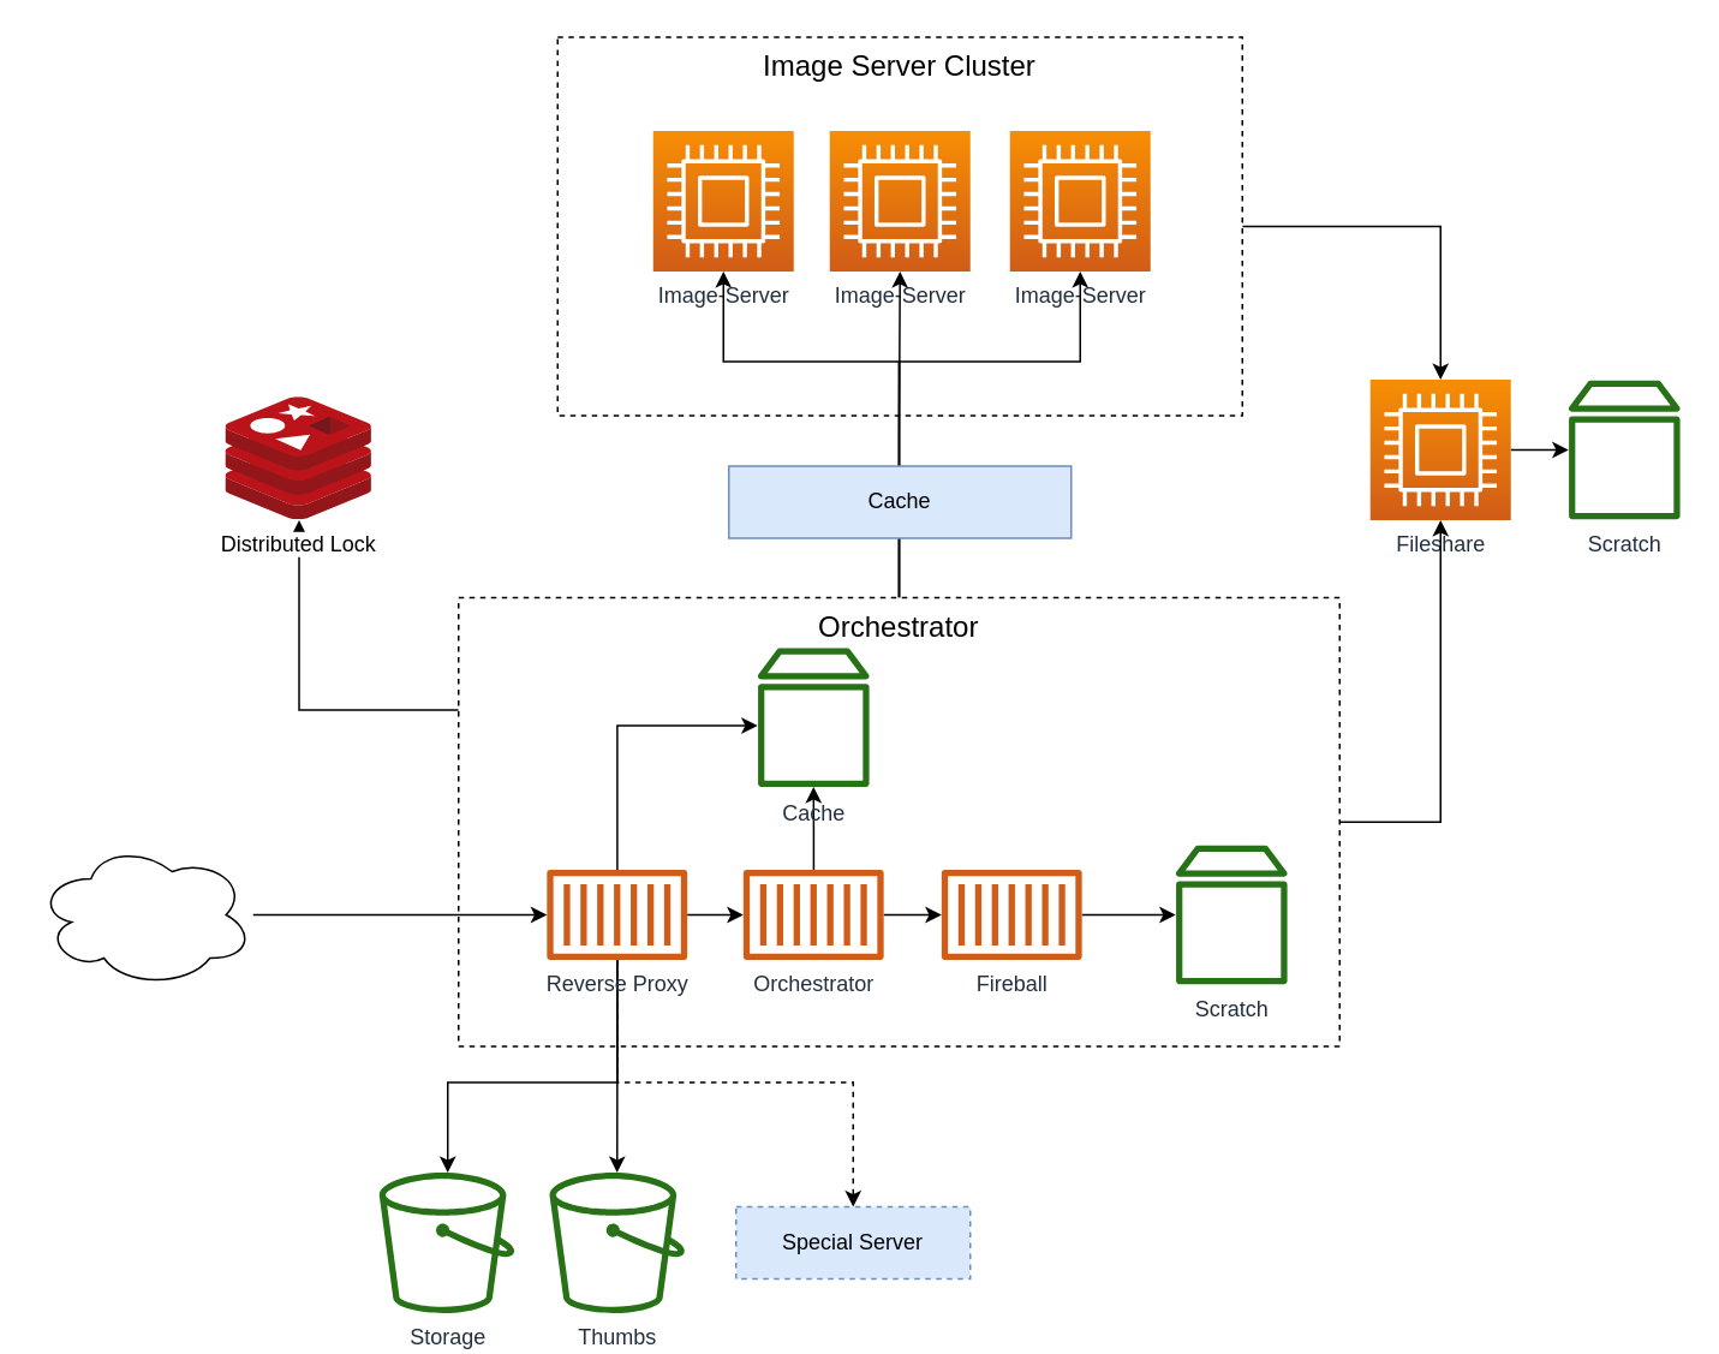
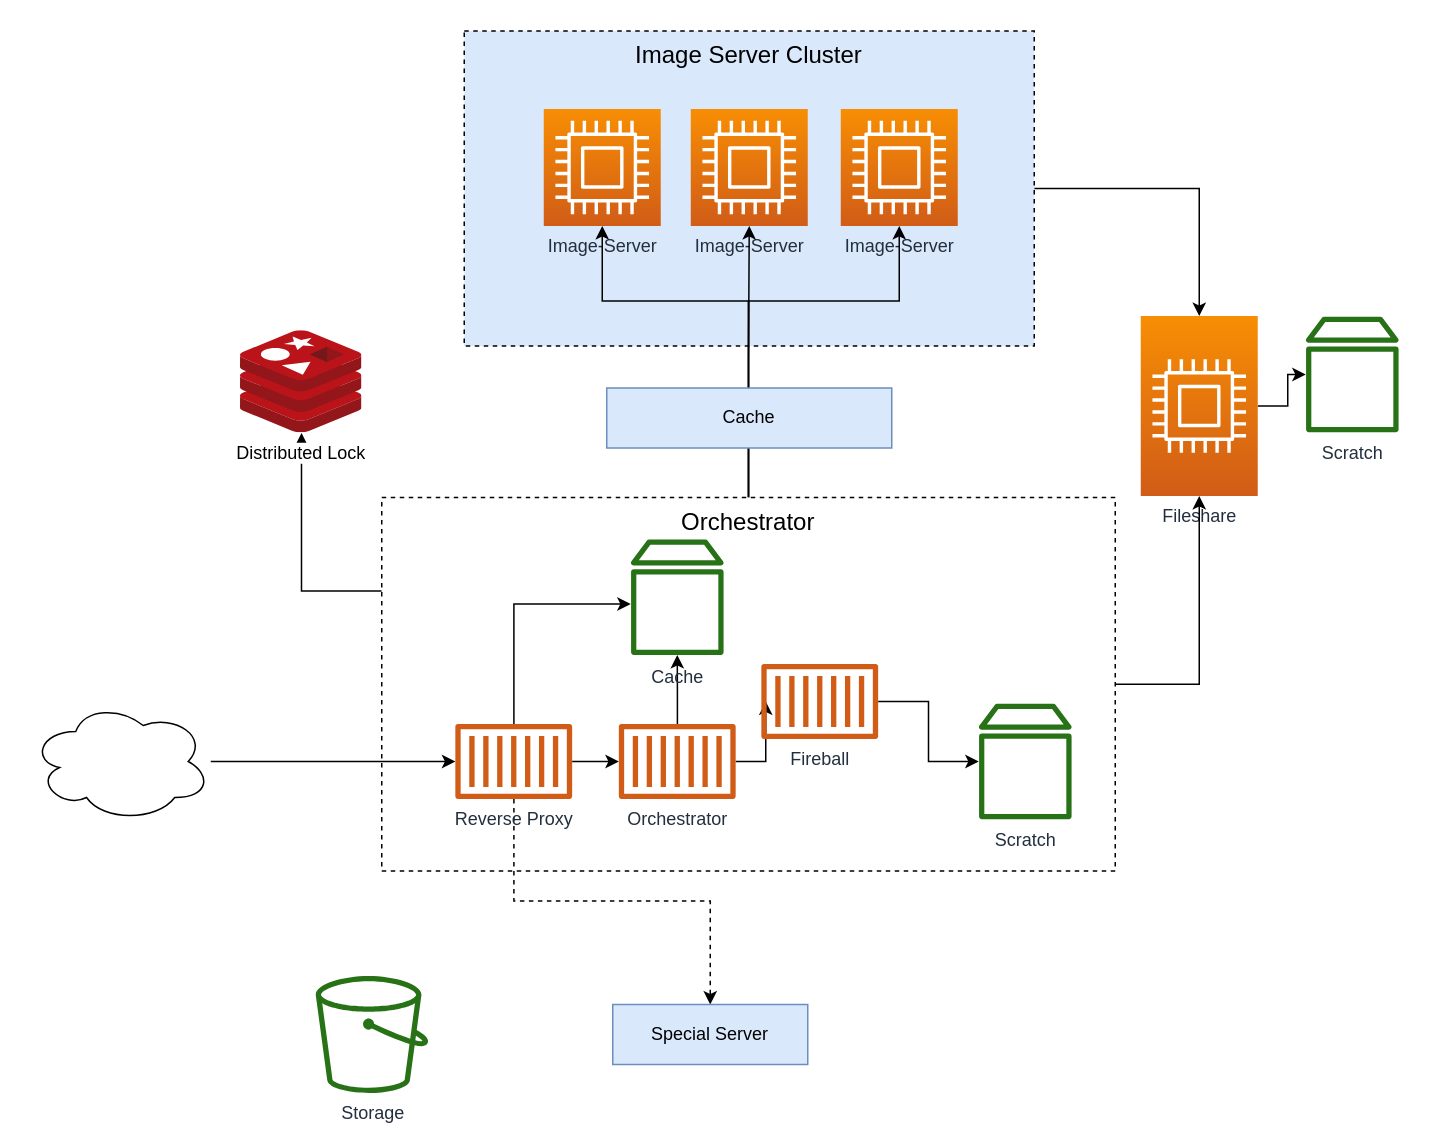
  <mxCell id="0" />
  <mxCell id="1" parent="0" />
  <mxCell id="2" style="edgeStyle=orthogonalEdgeStyle;rounded=0;orthogonalLoop=1;jettySize=auto;html=1;" edge="1" parent="1" source="3" target="6"><mxGeometry relative="1" as="geometry"><Array as="points"><mxPoint x="799" y="125" /></Array></mxGeometry></mxCell>
- <mxCell id="3" value="Image Server Cluster" style="rounded=0;whiteSpace=wrap;html=1;verticalAlign=top;fontSize=16;dashed=1;" vertex="1" parent="1"><mxGeometry x="309" y="20" width="380" height="210" as="geometry" /></mxCell>
+ <mxCell id="3" value="Image Server Cluster" style="rounded=0;whiteSpace=wrap;html=1;verticalAlign=top;fontSize=16;dashed=1;fillColor=#dae8fc;" vertex="1" parent="1"><mxGeometry x="309" y="20" width="380" height="210" as="geometry" /></mxCell>
  <mxCell id="4" value="Scratch" style="outlineConnect=0;fontColor=#232F3E;gradientColor=none;fillColor=#277116;strokeColor=none;dashed=0;verticalLabelPosition=bottom;verticalAlign=top;align=center;html=1;fontSize=12;fontStyle=0;aspect=fixed;pointerEvents=1;shape=mxgraph.aws4.volume;" vertex="1" parent="1"><mxGeometry x="870" y="210" width="62" height="78" as="geometry" /></mxCell>
  <mxCell id="5" value="" style="edgeStyle=orthogonalEdgeStyle;rounded=0;orthogonalLoop=1;jettySize=auto;html=1;" edge="1" parent="1" source="6" target="4"><mxGeometry relative="1" as="geometry" /></mxCell>
- <mxCell id="6" value="Fileshare" style="outlineConnect=0;fontColor=#232F3E;gradientColor=#F78E04;gradientDirection=north;fillColor=#D05C17;strokeColor=#ffffff;dashed=0;verticalLabelPosition=bottom;verticalAlign=top;align=center;html=1;fontSize=12;fontStyle=0;aspect=fixed;shape=mxgraph.aws4.resourceIcon;resIcon=mxgraph.aws4.compute;" vertex="1" parent="1"><mxGeometry x="760" y="210" width="78" height="78" as="geometry" /></mxCell>
+ <mxCell id="6" value="Fileshare" style="outlineConnect=0;fontColor=#232F3E;gradientColor=#F78E04;gradientDirection=north;fillColor=#D05C17;strokeColor=#ffffff;dashed=0;verticalLabelPosition=bottom;verticalAlign=top;align=center;html=1;fontSize=12;fontStyle=0;aspect=fixed;shape=mxgraph.aws4.resourceIcon;resIcon=mxgraph.aws4.compute;" vertex="1" parent="1"><mxGeometry x="760" y="210" width="78" height="120" as="geometry" /></mxCell>
  <mxCell id="7" value="Image-Server" style="outlineConnect=0;fontColor=#232F3E;gradientColor=#F78E04;gradientDirection=north;fillColor=#D05C17;strokeColor=#ffffff;dashed=0;verticalLabelPosition=bottom;verticalAlign=top;align=center;html=1;fontSize=12;fontStyle=0;aspect=fixed;shape=mxgraph.aws4.resourceIcon;resIcon=mxgraph.aws4.compute;" vertex="1" parent="1"><mxGeometry x="362" y="72" width="78" height="78" as="geometry" /></mxCell>
  <mxCell id="8" value="Image-Server" style="outlineConnect=0;fontColor=#232F3E;gradientColor=#F78E04;gradientDirection=north;fillColor=#D05C17;strokeColor=#ffffff;dashed=0;verticalLabelPosition=bottom;verticalAlign=top;align=center;html=1;fontSize=12;fontStyle=0;aspect=fixed;shape=mxgraph.aws4.resourceIcon;resIcon=mxgraph.aws4.compute;" vertex="1" parent="1"><mxGeometry x="460" y="72" width="78" height="78" as="geometry" /></mxCell>
  <mxCell id="9" value="Image-Server" style="outlineConnect=0;fontColor=#232F3E;gradientColor=#F78E04;gradientDirection=north;fillColor=#D05C17;strokeColor=#ffffff;dashed=0;verticalLabelPosition=bottom;verticalAlign=top;align=center;html=1;fontSize=12;fontStyle=0;aspect=fixed;shape=mxgraph.aws4.resourceIcon;resIcon=mxgraph.aws4.compute;" vertex="1" parent="1"><mxGeometry x="560" y="72" width="78" height="78" as="geometry" /></mxCell>
  <mxCell id="10" style="edgeStyle=orthogonalEdgeStyle;rounded=0;orthogonalLoop=1;jettySize=auto;html=1;" edge="1" parent="1" source="15" target="8"><mxGeometry relative="1" as="geometry" /></mxCell>
  <mxCell id="11" style="edgeStyle=orthogonalEdgeStyle;rounded=0;orthogonalLoop=1;jettySize=auto;html=1;" edge="1" parent="1" source="15" target="9"><mxGeometry relative="1" as="geometry"><Array as="points"><mxPoint x="499" y="200" /><mxPoint x="599" y="200" /></Array></mxGeometry></mxCell>
  <mxCell id="12" style="edgeStyle=orthogonalEdgeStyle;rounded=0;orthogonalLoop=1;jettySize=auto;html=1;exitX=0.5;exitY=0;exitDx=0;exitDy=0;" edge="1" parent="1" source="15" target="7"><mxGeometry relative="1" as="geometry"><Array as="points"><mxPoint x="499" y="200" /><mxPoint x="401" y="200" /></Array></mxGeometry></mxCell>
  <mxCell id="13" style="edgeStyle=orthogonalEdgeStyle;rounded=0;orthogonalLoop=1;jettySize=auto;html=1;exitX=1;exitY=0.5;exitDx=0;exitDy=0;" edge="1" parent="1" source="15" target="6"><mxGeometry relative="1" as="geometry" /></mxCell>
  <mxCell id="14" style="edgeStyle=orthogonalEdgeStyle;rounded=0;orthogonalLoop=1;jettySize=auto;html=1;exitX=0;exitY=0.25;exitDx=0;exitDy=0;" edge="1" parent="1" source="15" target="35"><mxGeometry relative="1" as="geometry" /></mxCell>
  <mxCell id="15" value="Orchestrator" style="rounded=0;whiteSpace=wrap;html=1;verticalAlign=top;fontSize=16;dashed=1;" vertex="1" parent="1"><mxGeometry x="254" y="331" width="489" height="249" as="geometry" /></mxCell>
  <mxCell id="16" value="" style="edgeStyle=orthogonalEdgeStyle;rounded=0;orthogonalLoop=1;jettySize=auto;html=1;fontSize=16;" edge="1" parent="1" source="18" target="21"><mxGeometry relative="1" as="geometry" /></mxCell>
  <mxCell id="17" style="edgeStyle=orthogonalEdgeStyle;rounded=0;orthogonalLoop=1;jettySize=auto;html=1;" edge="1" parent="1" source="18" target="20"><mxGeometry relative="1" as="geometry" /></mxCell>
  <mxCell id="18" value="Orchestrator" style="outlineConnect=0;fontColor=#232F3E;gradientColor=none;fillColor=#D05C17;strokeColor=none;dashed=0;verticalLabelPosition=bottom;verticalAlign=top;align=center;html=1;fontSize=12;fontStyle=0;aspect=fixed;pointerEvents=1;shape=mxgraph.aws4.container_1;" vertex="1" parent="1"><mxGeometry x="412" y="482" width="78" height="50" as="geometry" /></mxCell>
  <mxCell id="19" style="edgeStyle=orthogonalEdgeStyle;rounded=0;orthogonalLoop=1;jettySize=auto;html=1;fontSize=16;" edge="1" parent="1" source="20" target="22"><mxGeometry relative="1" as="geometry" /></mxCell>
- <mxCell id="20" value="Fireball" style="outlineConnect=0;fontColor=#232F3E;gradientColor=none;fillColor=#D05C17;strokeColor=none;dashed=0;verticalLabelPosition=bottom;verticalAlign=top;align=center;html=1;fontSize=12;fontStyle=0;aspect=fixed;pointerEvents=1;shape=mxgraph.aws4.container_1;" vertex="1" parent="1"><mxGeometry x="522" y="482" width="78" height="50" as="geometry" /></mxCell>
+ <mxCell id="20" value="Fireball" style="outlineConnect=0;fontColor=#232F3E;gradientColor=none;fillColor=#D05C17;strokeColor=none;dashed=0;verticalLabelPosition=bottom;verticalAlign=top;align=center;html=1;fontSize=12;fontStyle=0;aspect=fixed;pointerEvents=1;shape=mxgraph.aws4.container_1;" vertex="1" parent="1"><mxGeometry x="507" y="442" width="78" height="50" as="geometry" /></mxCell>
  <mxCell id="21" value="Cache" style="outlineConnect=0;fontColor=#232F3E;gradientColor=none;fillColor=#277116;strokeColor=none;dashed=0;verticalLabelPosition=bottom;verticalAlign=top;align=center;html=1;fontSize=12;fontStyle=0;aspect=fixed;pointerEvents=1;shape=mxgraph.aws4.volume;" vertex="1" parent="1"><mxGeometry x="420" y="358.5" width="62" height="78" as="geometry" /></mxCell>
  <mxCell id="22" value="Scratch" style="outlineConnect=0;fontColor=#232F3E;gradientColor=none;fillColor=#277116;strokeColor=none;dashed=0;verticalLabelPosition=bottom;verticalAlign=top;align=center;html=1;fontSize=12;fontStyle=0;aspect=fixed;pointerEvents=1;shape=mxgraph.aws4.volume;" vertex="1" parent="1"><mxGeometry x="652" y="468" width="62" height="78" as="geometry" /></mxCell>
  <mxCell id="23" style="edgeStyle=orthogonalEdgeStyle;rounded=0;orthogonalLoop=1;jettySize=auto;html=1;" edge="1" parent="1" source="24" target="31"><mxGeometry relative="1" as="geometry" /></mxCell>
  <mxCell id="24" value="" style="ellipse;shape=cloud;whiteSpace=wrap;html=1;" vertex="1" parent="1"><mxGeometry x="20" y="467" width="120" height="80" as="geometry" /></mxCell>
  <mxCell id="25" value="Cache" style="rounded=0;whiteSpace=wrap;html=1;fillColor=#dae8fc;strokeColor=#6c8ebf;" vertex="1" parent="1"><mxGeometry x="404" y="258" width="190" height="40" as="geometry" /></mxCell>
  <mxCell id="26" value="" style="edgeStyle=orthogonalEdgeStyle;rounded=0;orthogonalLoop=1;jettySize=auto;html=1;" edge="1" parent="1" source="31" target="18"><mxGeometry relative="1" as="geometry" /></mxCell>
  <mxCell id="27" value="" style="edgeStyle=orthogonalEdgeStyle;rounded=0;orthogonalLoop=1;jettySize=auto;html=1;entryX=0.5;entryY=0;entryDx=0;entryDy=0;dashed=1;" edge="1" parent="1" source="31" target="34"><mxGeometry relative="1" as="geometry"><mxPoint x="342" y="612.045" as="targetPoint" /><Array as="points"><mxPoint x="342" y="600" /><mxPoint x="473" y="600" /></Array></mxGeometry></mxCell>
- <mxCell id="28" style="edgeStyle=orthogonalEdgeStyle;rounded=0;orthogonalLoop=1;jettySize=auto;html=1;" edge="1" parent="1" source="31" target="33"><mxGeometry relative="1" as="geometry"><Array as="points"><mxPoint x="342" y="600" /><mxPoint x="248" y="600" /></Array></mxGeometry></mxCell>
- <mxCell id="29" style="edgeStyle=orthogonalEdgeStyle;rounded=0;orthogonalLoop=1;jettySize=auto;html=1;" edge="1" parent="1" source="31" target="32"><mxGeometry relative="1" as="geometry" /></mxCell>
  <mxCell id="30" value="" style="edgeStyle=orthogonalEdgeStyle;rounded=0;orthogonalLoop=1;jettySize=auto;html=1;" edge="1" parent="1" source="31" target="21"><mxGeometry relative="1" as="geometry"><mxPoint x="342" y="401.955" as="targetPoint" /><Array as="points"><mxPoint x="342" y="402" /></Array></mxGeometry></mxCell>
  <mxCell id="31" value="Reverse Proxy" style="outlineConnect=0;fontColor=#232F3E;gradientColor=none;fillColor=#D05C17;strokeColor=none;dashed=0;verticalLabelPosition=bottom;verticalAlign=top;align=center;html=1;fontSize=12;fontStyle=0;aspect=fixed;pointerEvents=1;shape=mxgraph.aws4.container_1;" vertex="1" parent="1"><mxGeometry x="303" y="482" width="78" height="50" as="geometry" /></mxCell>
- <mxCell id="32" value="Thumbs" style="outlineConnect=0;fontColor=#232F3E;gradientColor=none;fillColor=#277116;strokeColor=none;dashed=0;verticalLabelPosition=bottom;verticalAlign=top;align=center;html=1;fontSize=12;fontStyle=0;aspect=fixed;pointerEvents=1;shape=mxgraph.aws4.bucket;" vertex="1" parent="1"><mxGeometry x="304.5" y="650" width="75" height="78" as="geometry" /></mxCell>
  <mxCell id="33" value="Storage" style="outlineConnect=0;fontColor=#232F3E;gradientColor=none;fillColor=#277116;strokeColor=none;dashed=0;verticalLabelPosition=bottom;verticalAlign=top;align=center;html=1;fontSize=12;fontStyle=0;aspect=fixed;pointerEvents=1;shape=mxgraph.aws4.bucket;" vertex="1" parent="1"><mxGeometry x="210" y="650" width="75" height="78" as="geometry" /></mxCell>
- <mxCell id="34" value="Special Server" style="rounded=0;whiteSpace=wrap;html=1;fillColor=#dae8fc;strokeColor=#6c8ebf;dashed=1;" vertex="1" parent="1"><mxGeometry x="408" y="669" width="130" height="40" as="geometry" /></mxCell>
- <mxCell id="35" value="Distributed Lock" style="aspect=fixed;html=1;points=[];align=center;image;fontSize=12;image=img/lib/mscae/Cache_Redis_Product.svg;" vertex="1" parent="1"><mxGeometry x="125" y="220" width="80.95" height="68" as="geometry" /></mxCell>
+ <mxCell id="34" value="Special Server" style="rounded=0;whiteSpace=wrap;html=1;fillColor=#dae8fc;strokeColor=#6c8ebf;" vertex="1" parent="1"><mxGeometry x="408" y="669" width="130" height="40" as="geometry" /></mxCell>
+ <mxCell id="35" value="Distributed Lock" style="aspect=fixed;html=1;points=[];align=center;image;fontSize=12;image=img/lib/mscae/Cache_Redis_Product.svg;" vertex="1" parent="1"><mxGeometry x="160" y="220" width="80.95" height="68" as="geometry" /></mxCell>
